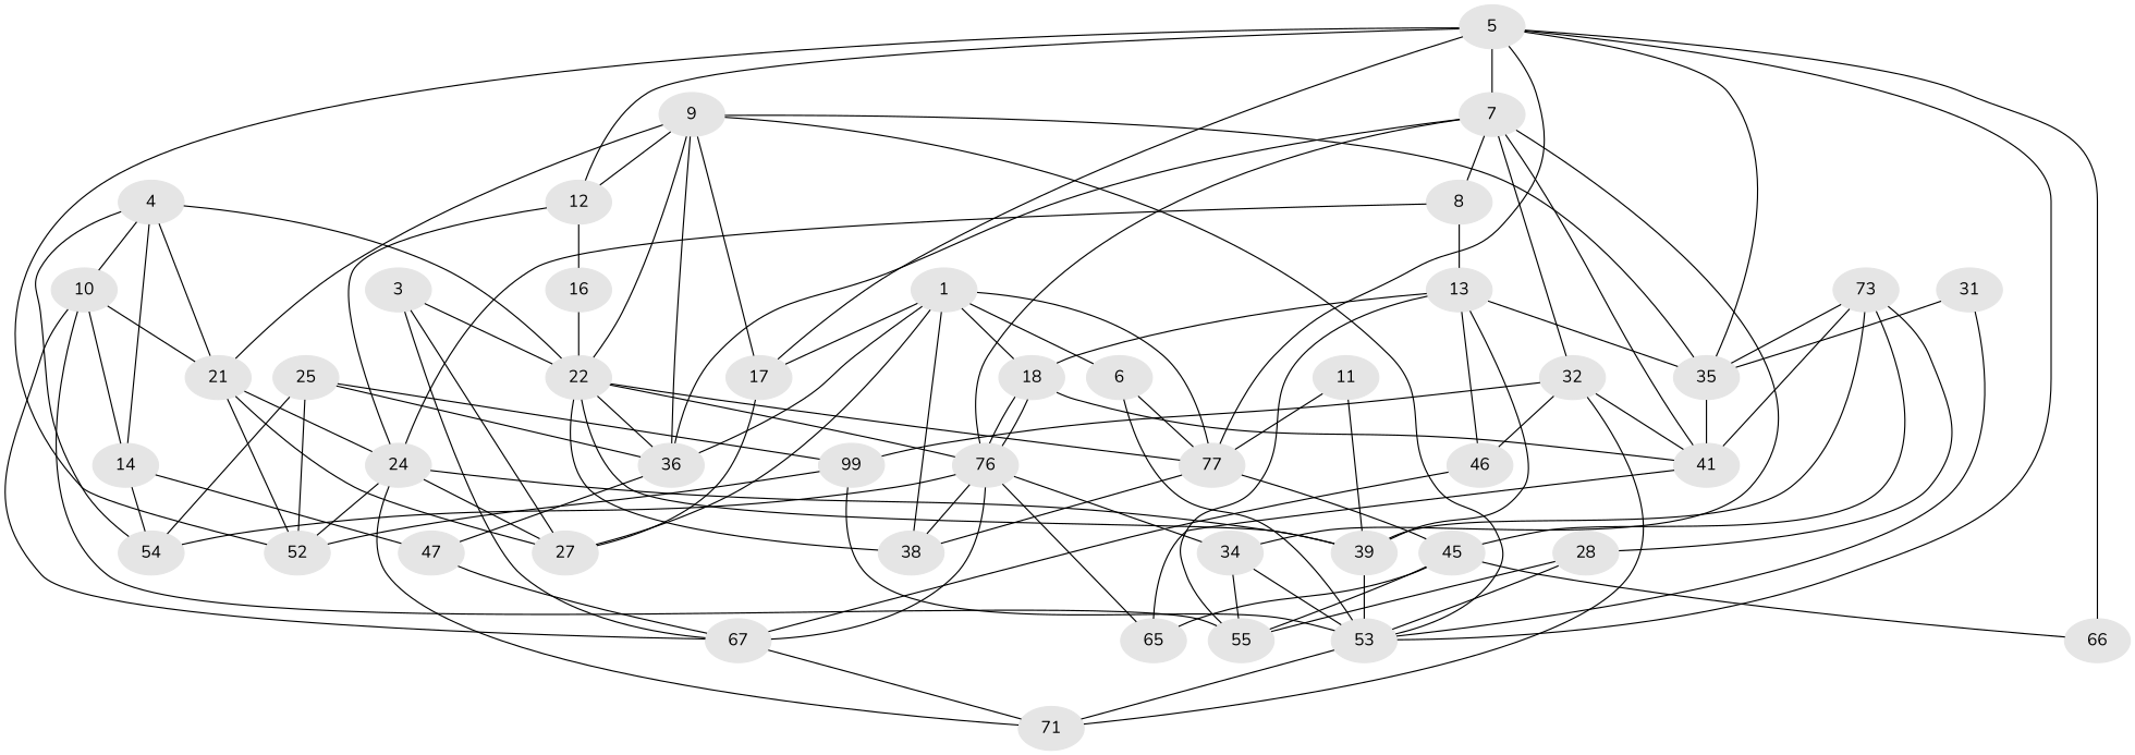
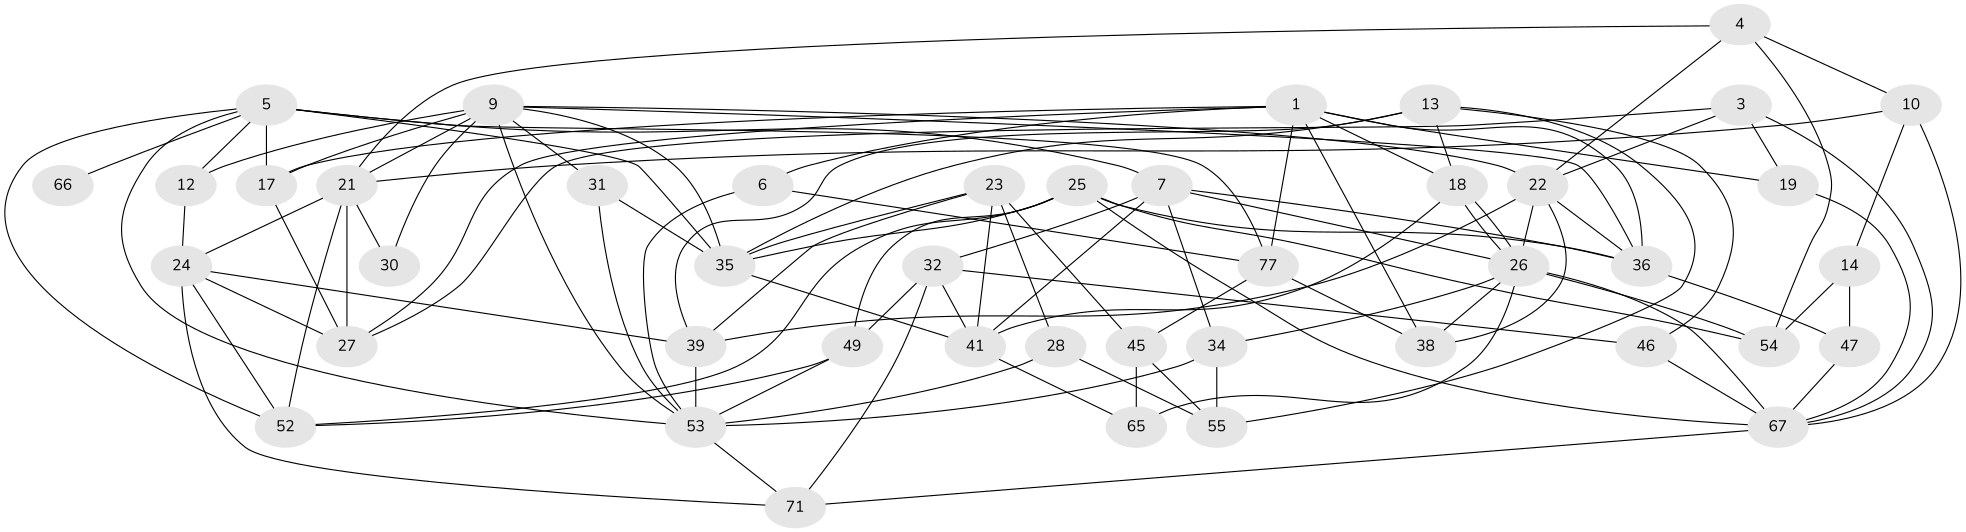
  graph {
    fontname=Nunito
    node [color=gray90 fontname=Nunito style=filled]
    edge [fontname=Nunito]
    1 [super="+2"]
    6
    17
    18 [super="+69"]
+   19
    27
    36 [super="+40"]
    n8 [label=77 super="+56"]
    38 [super="+42"]
    53 [super="+58"]
-   26 [super="+74" label=76]
+   26 [super="+74"]
    41 [super="+51"]
    67 [super="+75"]
    47
    45
    3 [super="+63"]
    22 [super="+70"]
    39 [super="+48"]
    71
    4 [super="+15"]
    10 [super="+43"]
    14 [super="+73"]
    21 [super="+61"]
    54
    55
    52 [super="+57"]
    24 [super="+29"]
+   30
    5 [super="+50"]
    7 [super="+68"]
    12 [super="+72"]
    35 [super="+59"]
    66
-   8
    32 [super="+44"]
    34 [super="+64"]
-   16
    13 [super="+20"]
    65
-   49 [label=99]
+   49
    46
    9 [super="+33"]
    31
-   11
-   23 [super="+62" label=73]
+   23 [super="+62"]
    28
    25 [super="+60"]
    1 -- 6
    1 -- 17
    1 -- 18
+   1 -- 19
    1 -- 27
    1 -- 36
    1 -- n8
    1 -- 38
    6 -- n8
    6 -- 53
    17 -- 27
    18 -- 26
    18 -- 26
    18 -- 41
+   19 -- 67
    36 -- 47
    n8 -- 38
    n8 -- 45
    53 -- 71
    26 -- 38
    26 -- 67
    26 -- 54
    26 -- 34
    26 -- 65
    41 -- 65
    67 -- 71
    47 -- 67
    45 -- 55
-   45 -- 66
    45 -- 65
+   3 -- 19
    3 -- 27
    3 -- 67
    3 -- 22
    22 -- 36
-   22 -- n8
    22 -- 38
    22 -- 26
    22 -- 39
    39 -- 53
    4 -- 22
    4 -- 10
-   4 -- 14
    4 -- 21
    4 -- 54
    10 -- 67
    10 -- 14
    10 -- 21
-   10 -- 55
    14 -- 47
    14 -- 54
    21 -- 27
    21 -- 52
    21 -- 24
+   21 -- 30
    24 -- 27
    24 -- 39
    24 -- 71
    24 -- 52
    5 -- 17 [weight=2]
    5 -- n8
    5 -- 53
    5 -- 52
    5 -- 7
    5 -- 12
    5 -- 35
    5 -- 66
    7 -- 36
    7 -- 26
    7 -- 41
-   7 -- 8
    7 -- 32
    7 -- 34
    12 -- 24
-   12 -- 16
    35 -- 41
-   8 -- 24
-   8 -- 13
    32 -- 41
    32 -- 71
    32 -- 49
    32 -- 46
    34 -- 53
    34 -- 55
-   16 -- 22
    13 -- 18
    13 -- 39
    13 -- 55
    13 -- 35 [weight=2]
    13 -- 46
    49 -- 53
    49 -- 52
    46 -- 67
    9 -- 17
    9 -- 36
    9 -- 53
    9 -- 22
    9 -- 21
+   9 -- 30
    9 -- 12
    9 -- 35
+   9 -- 31
    31 -- 53
    31 -- 35
-   11 -- n8
-   11 -- 39
    23 -- 41
    23 -- 45
    23 -- 39
    23 -- 35
    23 -- 28
    28 -- 53
    28 -- 55
    25 -- 36
+   25 -- 67
    25 -- 54
    25 -- 52
+   25 -- 35
    25 -- 49
  }
